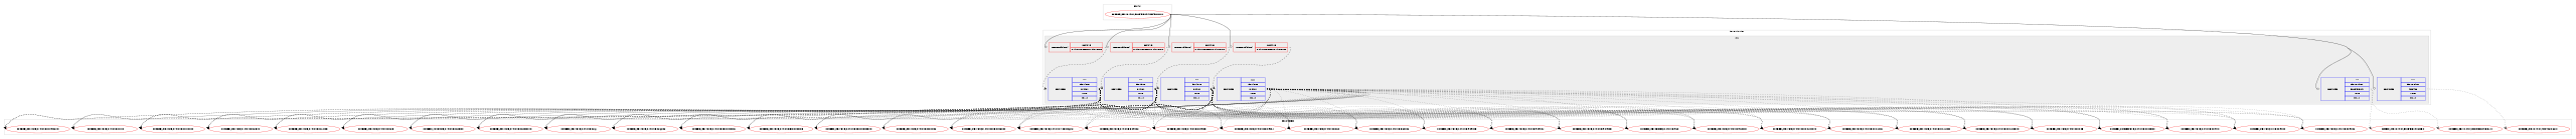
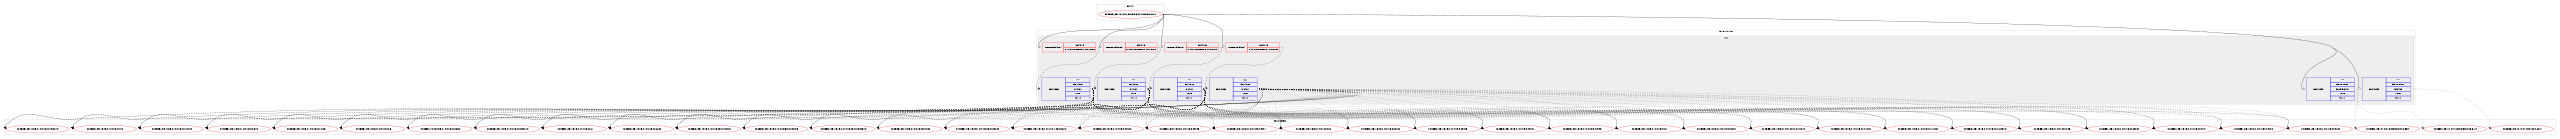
  digraph {
    compound=true
    concentrate=true
    fontname=Helvetica
    fontsize=10
    newrank=true
    rankdir=TB
    ranksep=1.5
    node [color=red fontname=Helvetica fontsize=10]
    edge [arrowhead=vee headport=w style=dotted tailport=e weight=100]
    n1 [label="portage://dev-python/google-auth-httplib2-0.2.0" width=4]
    n2 [color=blue label=<<TABLE BORDER="0" CELLBORDER="1" CELLSPACING="0" CELLPADDING="4" WIDTH="220"><TR><TD ROWSPAN="6" CELLPADDING="30">pack_dep</TD></TR><TR><TD WIDTH="110">run</TD></TR><TR><TD>dev-lang</TD></TR><TR><TD>python</TD></TR><TR><TD>none</TD></TR><TR><TD>[[],,,,]</TD></TR></TABLE>> shape=none]
    n3 [label=<<TABLE BORDER="0" CELLBORDER="1" CELLSPACING="0" CELLPADDING="4"><TR><TD ROWSPAN="3" CELLPADDING="10">use_conditional</TD></TR><TR><TD>positive</TD></TR><TR><TD>python_targets_python3_10</TD></TR></TABLE>> shape=none]
    n4 [color=blue label=<<TABLE BORDER="0" CELLBORDER="1" CELLSPACING="0" CELLPADDING="4" WIDTH="220"><TR><TD ROWSPAN="6" CELLPADDING="30">pack_dep</TD></TR><TR><TD WIDTH="110">run</TD></TR><TR><TD>dev-lang</TD></TR><TR><TD>python</TD></TR><TR><TD>none</TD></TR><TR><TD>[[],,,,]</TD></TR></TABLE>> shape=none]
    n5 [label=<<TABLE BORDER="0" CELLBORDER="1" CELLSPACING="0" CELLPADDING="4"><TR><TD ROWSPAN="3" CELLPADDING="10">use_conditional</TD></TR><TR><TD>positive</TD></TR><TR><TD>python_targets_python3_11</TD></TR></TABLE>> shape=none]
    n6 [color=blue label=<<TABLE BORDER="0" CELLBORDER="1" CELLSPACING="0" CELLPADDING="4" WIDTH="220"><TR><TD ROWSPAN="6" CELLPADDING="30">pack_dep</TD></TR><TR><TD WIDTH="110">run</TD></TR><TR><TD>dev-lang</TD></TR><TR><TD>python</TD></TR><TR><TD>none</TD></TR><TR><TD>[[],,,,]</TD></TR></TABLE>> shape=none]
    n7 [label=<<TABLE BORDER="0" CELLBORDER="1" CELLSPACING="0" CELLPADDING="4"><TR><TD ROWSPAN="3" CELLPADDING="10">use_conditional</TD></TR><TR><TD>positive</TD></TR><TR><TD>python_targets_python3_12</TD></TR></TABLE>> shape=none]
    n8 [color=blue label=<<TABLE BORDER="0" CELLBORDER="1" CELLSPACING="0" CELLPADDING="4" WIDTH="220"><TR><TD ROWSPAN="6" CELLPADDING="30">pack_dep</TD></TR><TR><TD WIDTH="110">run</TD></TR><TR><TD>dev-lang</TD></TR><TR><TD>python</TD></TR><TR><TD>none</TD></TR><TR><TD>[[],,,,]</TD></TR></TABLE>> shape=none]
    n9 [label=<<TABLE BORDER="0" CELLBORDER="1" CELLSPACING="0" CELLPADDING="4"><TR><TD ROWSPAN="3" CELLPADDING="10">use_conditional</TD></TR><TR><TD>positive</TD></TR><TR><TD>python_targets_python3_13</TD></TR></TABLE>> shape=none]
    n10 [color=blue label=<<TABLE BORDER="0" CELLBORDER="1" CELLSPACING="0" CELLPADDING="4" WIDTH="220"><TR><TD ROWSPAN="6" CELLPADDING="30">pack_dep</TD></TR><TR><TD WIDTH="110">run</TD></TR><TR><TD>dev-python</TD></TR><TR><TD>google-auth</TD></TR><TR><TD>none</TD></TR><TR><TD>[[],,,,]</TD></TR></TABLE>> shape=none]
    n11 [color=blue label=<<TABLE BORDER="0" CELLBORDER="1" CELLSPACING="0" CELLPADDING="4" WIDTH="220"><TR><TD ROWSPAN="6" CELLPADDING="30">pack_dep</TD></TR><TR><TD WIDTH="110">run</TD></TR><TR><TD>dev-python</TD></TR><TR><TD>httplib2</TD></TR><TR><TD>none</TD></TR><TR><TD>[[],,,,]</TD></TR></TABLE>> shape=none]
    n12 [label="portage://dev-lang/python-3.13.0_rc2_p1" width=4]
    n13 [label="portage://dev-lang/python-3.13.0_rc2" width=4]
    n14 [label="portage://dev-lang/python-3.13.0_rc1_p3-r1" width=4]
    n15 [label="portage://dev-lang/python-3.33.0_rc1_p3" width=4]
    n16 [label="portage://dev-lang/python-3.13.0_rc1_p2" width=4]
    n17 [label="portage://dev-lang/python-3.12.6_p2" width=4]
    n18 [label="portage://dev-lang/python-3.12.6" width=4]
    n19 [label="portage://dev-lang/python-3.12.5_p1-r1" width=4]
    n20 [label="portage://none-lang/python-3.12.5_p1" width=4]
    n21 [label="portage://dev-lang/python-3.12.5" width=4]
    n22 [label="portage://dev-lang/python-3.12.4_p3" width=4]
    n23 [label="portage://dev-lang/python-3.12.3-r1" width=4]
    n24 [label="portage://dev-lang/python-3.11.10_p1" width=4]
    n25 [label="portage://dev-lang/python-3.11.10" width=4]
    n26 [label="portage://dev-lang/python-3.11.9_p2-r1" width=4]
    n27 [label="portage://dev-lang/python-3.11.9_p2" width=4]
-   n28 [label="portage://dev-lang/run-3.11.9_p1" width=4]
+   n28 [label="portage://dev-lang/python-3.11.9_p1" width=4]
    n29 [label="portage://dev-lang/python-3.11.9-r1" width=4]
-   n30 [label="portage://portage-lang/python-3.10.15_p1" width=4]
+   n30 [label="portage://dev-lang/python-3.10.15_p1" width=4]
    n31 [label="portage://dev-lang/python-3.10.15" width=4]
    n32 [label="portage://dev-lang/python-3.10.14_p3-r1" width=4]
    n33 [label="portage://dev-lang/python-3.10.44_p3" width=4]
    n34 [label="portage://dev-lang/python-3.10.14_p2" width=4]
    n35 [label="portage://dev-lang/python-3.10.14_p1-r1" width=4]
    n36 [label="portage://dev-lang/python-3.9.20_p1" width=4]
-   n37 [label="portage://dev-targets/python-3.9.20" width=4]
+   n37 [label="portage://dev-lang/python-3.9.20" width=4]
    n38 [label="portage://dev-lang/python-3.9.19_p5" width=4]
    n39 [label="portage://dev-lang/python-3.9.19_p4" width=4]
    n40 [label="portage://dev-lang/python-3.9.19_p3" width=4]
    n41 [label="portage://dev-lang/python-3.8.20_p2" width=4]
    n42 [label="portage://dev-lang/python-3.8.20" width=4]
    n43 [label="portage://dev-lang/python-3.8.19_p4" width=4]
-   n44 [label="portage://dev-lang/python-3.8.19_p3" width=4]
+   n44 [label="portage://auth-lang/python-3.8.19_p3" width=4]
    n45 [label="portage://dev-lang/python-3.8.19_p2" width=4]
    n46 [label="portage://dev-lang/python-1.7.18_p16-r2" width=4]
-   n47 [label="targets://dev-python/google-auth-2.35.0" width=4]
+   n47 [label="portage://dev-python/google-auth-2.35.0" width=4]
    n48 [label="portage://dev-python/google-auth-3.34.0" width=4]
    n49 [label="portage://dev-python/httplib2-0.22.0" width=4]
    subgraph cluster_1 {
      color=gray
      label=<<i>ebuild</i>>
      n1
    }
    subgraph cluster_2 {
      color=gray
      label=<<i>dependencies</i>>
      subgraph cluster_3 {
        color=gray
        fillcolor="#eeeeee"
        label=<<i>compile</i>>
        style=filled
      }
      subgraph cluster_4 {
        color=gray
        fillcolor="#eeeeee"
        label=<<i>compile and run</i>>
        style=filled
      }
      subgraph cluster_5 {
        color=gray
        fillcolor="#eeeeee"
        label=<<i>run</i>>
        style=filled
        subgraph sub_6 {
          color=gray
          fillcolor="#eeeeee"
          label=<<i>run</i>>
          style=filled
          n3
          subgraph sub_7 {
            color=gray
            fillcolor="#eeeeee"
            label=<<i>run</i>>
            style=filled
            n2
          }
        }
        subgraph sub_8 {
          color=gray
          fillcolor="#eeeeee"
          label=<<i>run</i>>
          style=filled
          n5
          subgraph sub_9 {
            color=gray
            fillcolor="#eeeeee"
            label=<<i>run</i>>
            style=filled
            n4
          }
        }
        subgraph sub_10 {
          color=gray
          fillcolor="#eeeeee"
          label=<<i>run</i>>
          style=filled
          n7
          subgraph sub_11 {
            color=gray
            fillcolor="#eeeeee"
            label=<<i>run</i>>
            style=filled
            n6
          }
        }
        subgraph sub_12 {
          color=gray
          fillcolor="#eeeeee"
          label=<<i>run</i>>
          style=filled
          n9
          subgraph sub_13 {
            color=gray
            fillcolor="#eeeeee"
            label=<<i>run</i>>
            style=filled
            n8
          }
        }
        subgraph sub_14 {
          color=gray
          fillcolor="#eeeeee"
          label=<<i>run</i>>
          style=filled
          n10
        }
        subgraph sub_15 {
          color=gray
          fillcolor="#eeeeee"
          label=<<i>run</i>>
          style=filled
          n11
        }
      }
    }
    subgraph cluster_16 {
      color=gray
      label=<<i>candidates</i>>
      rank=same
      subgraph sub_17 {
        color=black
        label=<<i>candidates</i>>
        nodesep=1
        rank=same
        n12
        n13
        n14
        n15
        n16
        n17
        n18
        n19
        n20
        n21
        n22
        n23
        n24
        n25
        n26
        n27
        n28
        n29
        n30
        n31
        n32
        n33
        n34
        n35
        n36
        n37
        n38
        n39
        n40
        n41
        n42
        n43
        n44
        n45
        n46
      }
      subgraph sub_18 {
        color=black
        label=<<i>candidates</i>>
        nodesep=1
        rank=same
        n12
        n13
        n14
        n15
        n16
        n17
        n18
        n19
        n20
        n21
        n22
        n23
        n24
        n25
        n26
        n27
        n28
        n29
        n30
        n31
        n32
        n33
        n34
        n35
        n36
        n37
        n38
        n39
        n40
        n41
        n42
        n43
        n44
        n45
        n46
      }
      subgraph sub_19 {
        color=black
        label=<<i>candidates</i>>
        nodesep=1
        rank=same
        n12
        n13
        n14
        n15
        n16
        n17
        n18
        n19
        n20
        n21
        n22
        n23
        n24
        n25
        n26
        n27
        n28
        n29
        n30
        n31
        n32
        n33
        n34
        n35
        n36
        n37
        n38
        n39
        n40
        n41
        n42
        n43
        n44
        n45
        n46
      }
      subgraph sub_20 {
        color=black
        label=<<i>candidates</i>>
        nodesep=1
        rank=same
        n12
        n13
        n14
        n15
        n16
        n17
        n18
        n19
        n20
        n21
        n22
        n23
        n24
        n25
        n26
        n27
        n28
        n29
        n30
        n31
        n32
        n33
        n34
        n35
        n36
        n37
        n38
        n39
        n40
        n41
        n42
        n43
        n44
        n45
        n46
      }
      subgraph sub_21 {
        color=black
        label=<<i>candidates</i>>
        nodesep=1
        rank=same
        n47
        n48
      }
      subgraph sub_22 {
        color=black
        label=<<i>candidates</i>>
        nodesep=1
        rank=same
        n49
      }
    }
    n1 -> n3 [arrowhead=odot style=solid weight=20]
    n1 -> n5 [arrowhead=odot style=solid weight=20]
    n1 -> n7 [arrowhead=odot style=solid weight=20]
    n1 -> n9 [arrowhead=odot style=solid weight=20]
    n1 -> n10 [arrowhead=odot style=solid weight=20]
    n1 -> n11 [arrowhead=odot style=solid weight=20]
    n2 -> n12
    n2 -> n13
    n2 -> n14
    n2 -> n15
    n2 -> n16
    n2 -> n17
    n2 -> n18
    n2 -> n19
    n2 -> n20
    n2 -> n21
    n2 -> n22
    n2 -> n23
    n2 -> n24
    n2 -> n25
    n2 -> n26
    n2 -> n27
    n2 -> n28
    n2 -> n29
    n2 -> n30
    n2 -> n31
    n2 -> n32
    n2 -> n33
    n2 -> n34
    n2 -> n35
    n2 -> n36
    n2 -> n37
    n2 -> n38
    n2 -> n39
    n2 -> n40
    n2 -> n41
    n2 -> n42
    n2 -> n43
    n2 -> n44
    n2 -> n45
    n2 -> n46
    n3 -> n2 [style=dashed weight=20]
    n4 -> n12
    n4 -> n13
    n4 -> n14
    n4 -> n15
    n4 -> n16
    n4 -> n17
    n4 -> n18
    n4 -> n19
    n4 -> n20
    n4 -> n21
    n4 -> n22
    n4 -> n23
    n4 -> n24
    n4 -> n25
    n4 -> n26
    n4 -> n27
    n4 -> n28
    n4 -> n29
    n4 -> n30
    n4 -> n31
    n4 -> n32
    n4 -> n33
    n4 -> n34
    n4 -> n35
    n4 -> n36
    n4 -> n37
    n4 -> n38
    n4 -> n39
    n4 -> n40
    n4 -> n41
    n4 -> n42
    n4 -> n43
    n4 -> n44
    n4 -> n45
    n4 -> n46
    n5 -> n4 [style=dashed weight=20]
    n6 -> n12
    n6 -> n13
    n6 -> n14
    n6 -> n15
    n6 -> n16
    n6 -> n17
    n6 -> n18
    n6 -> n19
    n6 -> n20
    n6 -> n21
    n6 -> n22
    n6 -> n23
    n6 -> n24
    n6 -> n25
    n6 -> n26
    n6 -> n27
    n6 -> n28
    n6 -> n29
    n6 -> n30
    n6 -> n31
    n6 -> n32
    n6 -> n33
    n6 -> n34
    n6 -> n35
    n6 -> n36
    n6 -> n37
    n6 -> n38
    n6 -> n39
    n6 -> n40
    n6 -> n41
    n6 -> n42
    n6 -> n43
    n6 -> n44
    n6 -> n45
    n6 -> n46
    n7 -> n6 [style=dashed weight=20]
    n8 -> n12
    n8 -> n13
    n8 -> n14
    n8 -> n15
    n8 -> n16
    n8 -> n17
    n8 -> n18
    n8 -> n19
    n8 -> n20
    n8 -> n21
    n8 -> n22
    n8 -> n23
    n8 -> n24
    n8 -> n25
    n8 -> n26
    n8 -> n27
    n8 -> n28
    n8 -> n29
    n8 -> n30
    n8 -> n31
    n8 -> n32
    n8 -> n33
    n8 -> n34
    n8 -> n35
    n8 -> n36
    n8 -> n37
    n8 -> n38
    n8 -> n39
    n8 -> n40
    n8 -> n41
    n8 -> n42
    n8 -> n43
    n8 -> n44
    n8 -> n45
    n8 -> n46
    n9 -> n8 [style=dashed weight=20]
    n10 -> n47
    n10 -> n48
    n11 -> n49
  }
